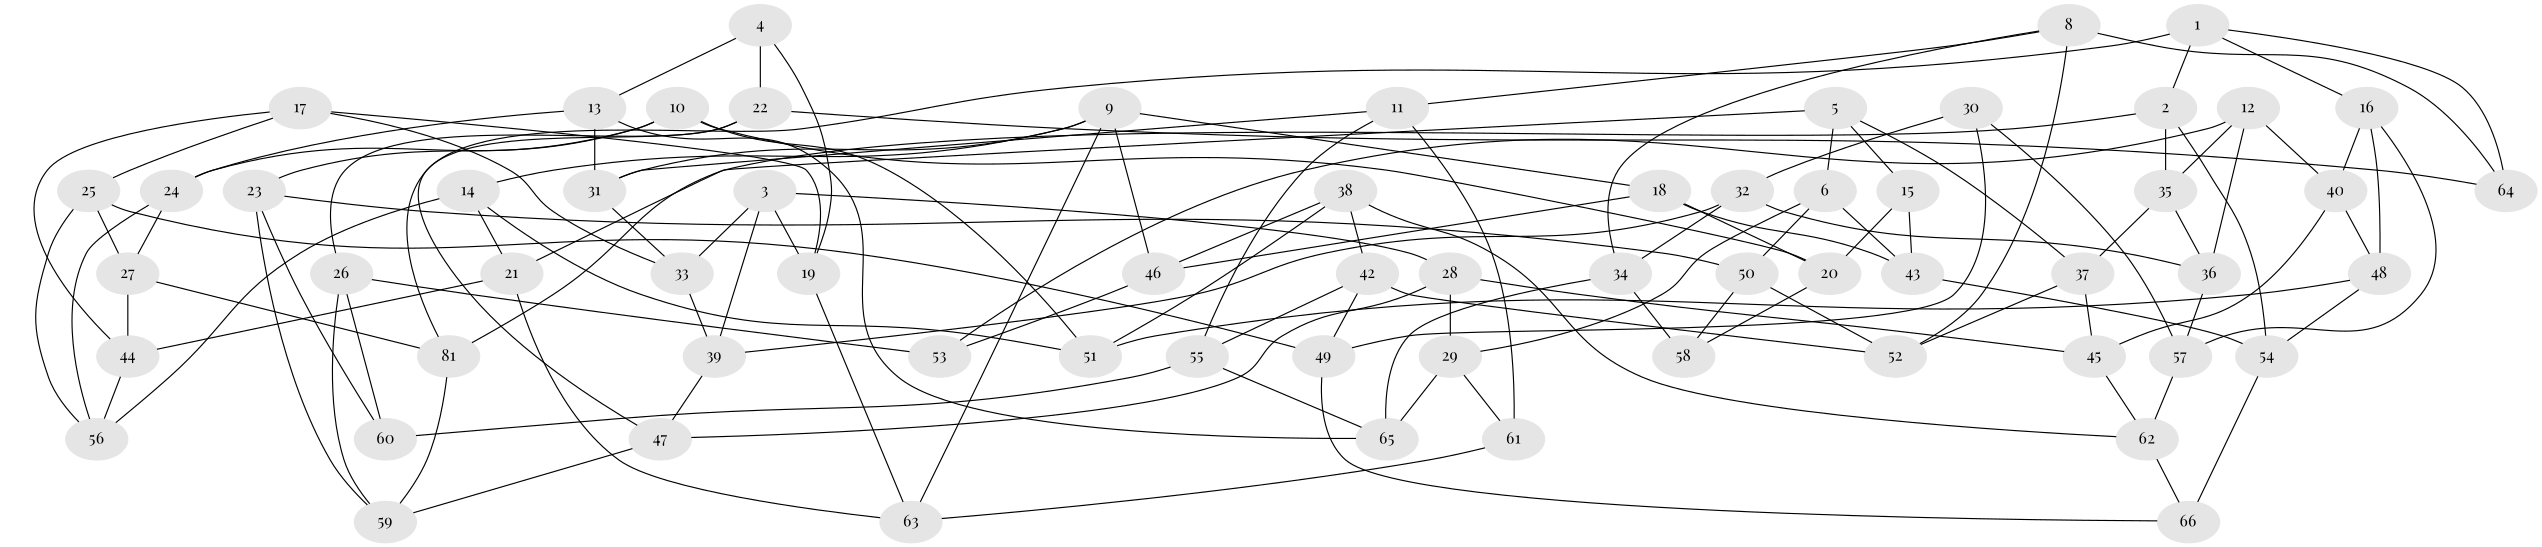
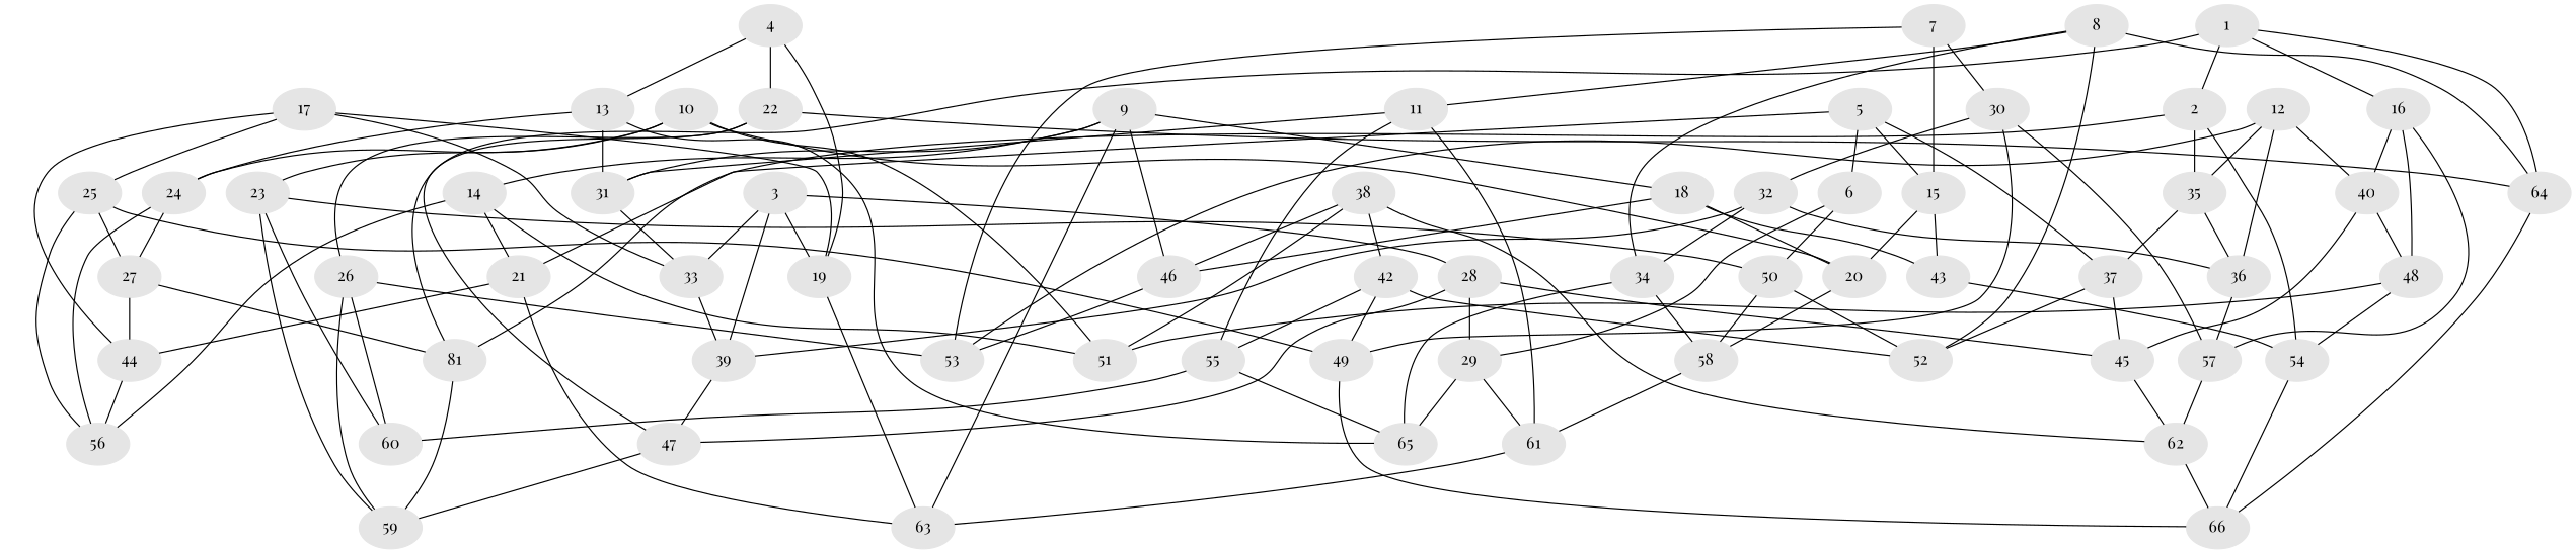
  graph {
    fontname="Playfair Display"
    node [color=gray90 fontname="Playfair Display" style=filled]
    edge [fontname="Playfair Display"]
    1
    2
    16
    n4 [label=81]
    64
    21
    35
    54
    40
    48
    57
    59
    66
    63
    44
    37
    36
    3
    19
    28
    33
    39
    29
    47
    45
    4
    13
    22
    31
    24
    65
    26
    46
    53
    5
    6
    15
    43
    50
    20
    52
    61
    58
+   7
    30
    49
    32
    8
    11
    34
    55
    9
    14
    18
    51
    56
    10
    23
    60
    27
    12
    62
    17
    25
    38
    42
    1 -- 2
    1 -- 16
    1 -- n4
    1 -- 64
    2 -- 21
    2 -- 35
    2 -- 54
    16 -- 40
    16 -- 48
    16 -- 57
    n4 -- 59
+   64 -- 66
    21 -- 63
    21 -- 44
    35 -- 37
    35 -- 36
    54 -- 66
    40 -- 48
    40 -- 45
    48 -- 54
    48 -- 51
    57 -- 62
    44 -- 56
    37 -- 45
    37 -- 52
    36 -- 57
    3 -- 19
    3 -- 28
    3 -- 33
    3 -- 39
    19 -- 63
    28 -- 29
    28 -- 47
    28 -- 45
    33 -- 39
    39 -- 47
    29 -- 65
    29 -- 61
    47 -- 59
    45 -- 62
    4 -- 19
    4 -- 13
    4 -- 22
    13 -- 31
    13 -- 24
    13 -- 65
    22 -- 64
    22 -- 47
    22 -- 26
    31 -- 33
    24 -- 56
    24 -- 27
    26 -- 59
    26 -- 53
    26 -- 60
    46 -- 53
    5 -- n4
    5 -- 37
    5 -- 6
    5 -- 15
    6 -- 29
-   6 -- 43
    6 -- 50
    15 -- 43
    15 -- 20
    43 -- 54
    50 -- 52
    50 -- 58
    20 -- 58
    61 -- 63
+   58 -- 61
+   7 -- 53
+   7 -- 15
+   7 -- 30
    30 -- 57
    30 -- 49
    30 -- 32
    49 -- 66
    32 -- 36
    32 -- 39
    32 -- 34
    8 -- 64
    8 -- 52
    8 -- 11
    8 -- 34
    11 -- 31
    11 -- 61
    11 -- 55
    34 -- 65
    34 -- 58
    55 -- 65
    55 -- 60
    9 -- 63
    9 -- 31
    9 -- 46
    9 -- 14
    9 -- 18
    14 -- 21
    14 -- 51
    14 -- 56
    18 -- 46
    18 -- 43
    18 -- 20
    10 -- 24
    10 -- 20
    10 -- 51
    10 -- 23
    23 -- 59
    23 -- 50
    23 -- 60
    27 -- n4
    27 -- 44
    12 -- 35
    12 -- 40
    12 -- 36
    12 -- 53
    62 -- 66
    17 -- 44
    17 -- 19
    17 -- 33
    17 -- 25
    25 -- 49
    25 -- 56
    25 -- 27
    38 -- 46
    38 -- 51
    38 -- 62
    38 -- 42
    42 -- 52
    42 -- 49
    42 -- 55
  }
